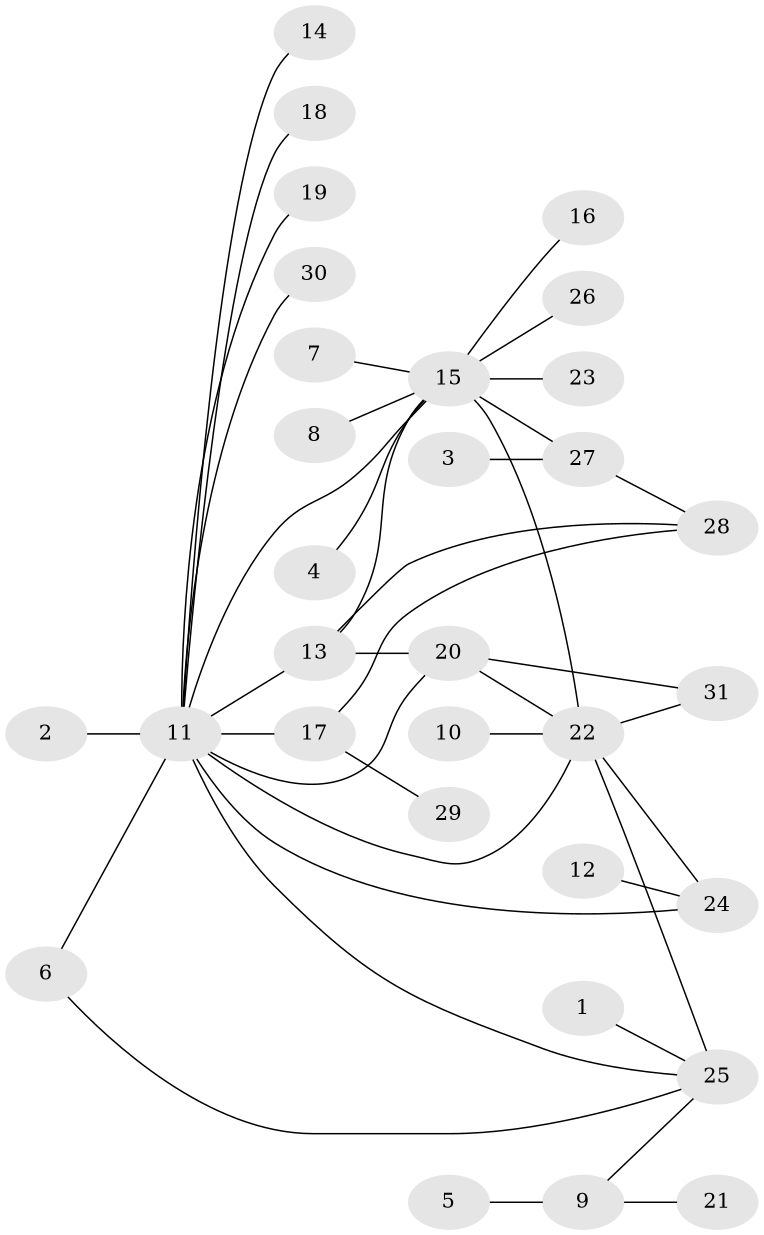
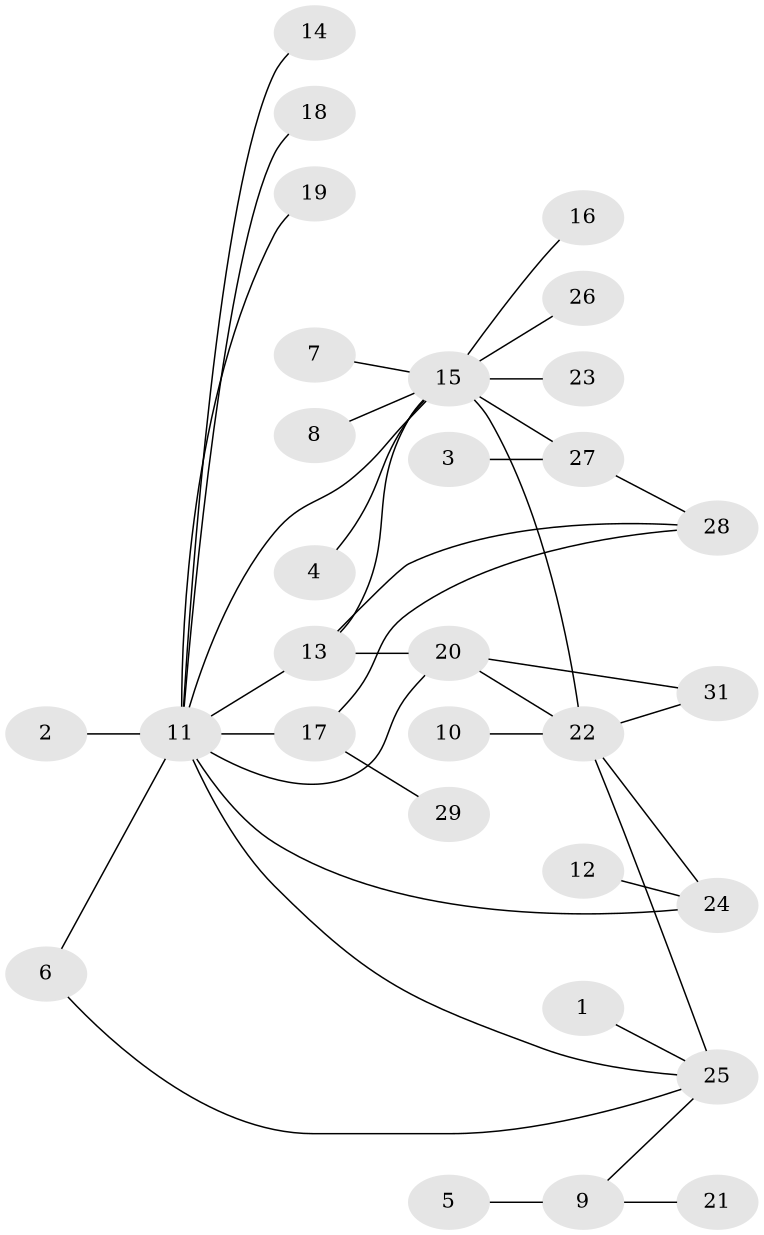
  graph {
    rankdir=LR
    node [color=gray90 style=filled]
    edge [weight=1.0]
    1
    25
    13
    15
    20
    28
    2
    11
    22
    14
    17
    18
    19
    24
-   30
    3
    27
    4
    23
    16
    26
    5
    9
    21
    6
    7
    8
    10
    31
    29
    12
    1 -- 25
    13 -- 15
    13 -- 20
    13 -- 28
    15 -- 22
    15 -- 27
    15 -- 23
    15 -- 16
    15 -- 26
    20 -- 22
    20 -- 31
    2 -- 11
    11 -- 25
    11 -- 13
    11 -- 15
    11 -- 20
-   11 -- 22
    11 -- 14
    11 -- 17
    11 -- 18
    11 -- 19
    11 -- 24 [weight=2.0]
-   11 -- 30
    22 -- 25
    22 -- 24
    22 -- 31
    17 -- 28
    17 -- 29
    3 -- 27
    27 -- 28
    4 -- 15
    5 -- 9
    9 -- 25
    9 -- 21
    6 -- 25
    6 -- 11
    7 -- 15
    8 -- 15
    10 -- 22
    12 -- 24
  }
